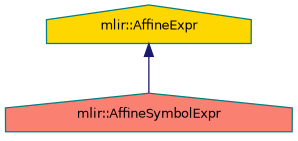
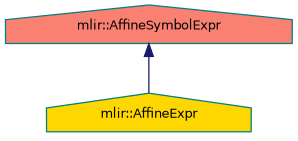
  digraph {
    node [color=teal fontname=Helvetica fontsize=10 shape=house style=filled]
    n1 [fillcolor=salmon fontcolor=black height=0.2 label="mlir::AffineSymbolExpr" width=0.4]
    n2 [height=0.2 label="mlir::AffineExpr" width=0.4 fillcolor=gold]
-   n2 -> n1 [color=midnightblue dir=back fontname=Helvetica fontsize=10 labelfontname=Helvetica labelfontsize=10 style=solid]
+   n1 -> n2 [color=midnightblue dir=back fontname=Helvetica fontsize=10 labelfontname=Helvetica labelfontsize=10 style=solid]
  }
